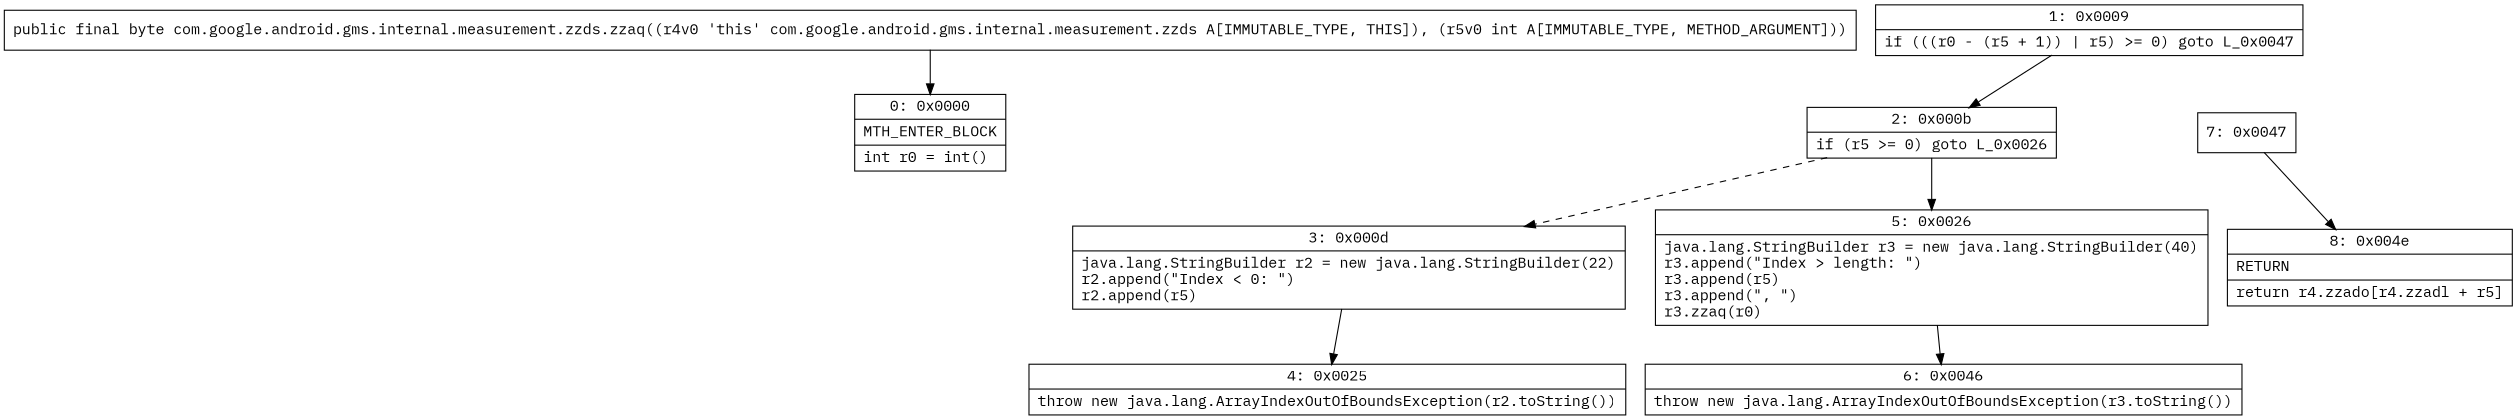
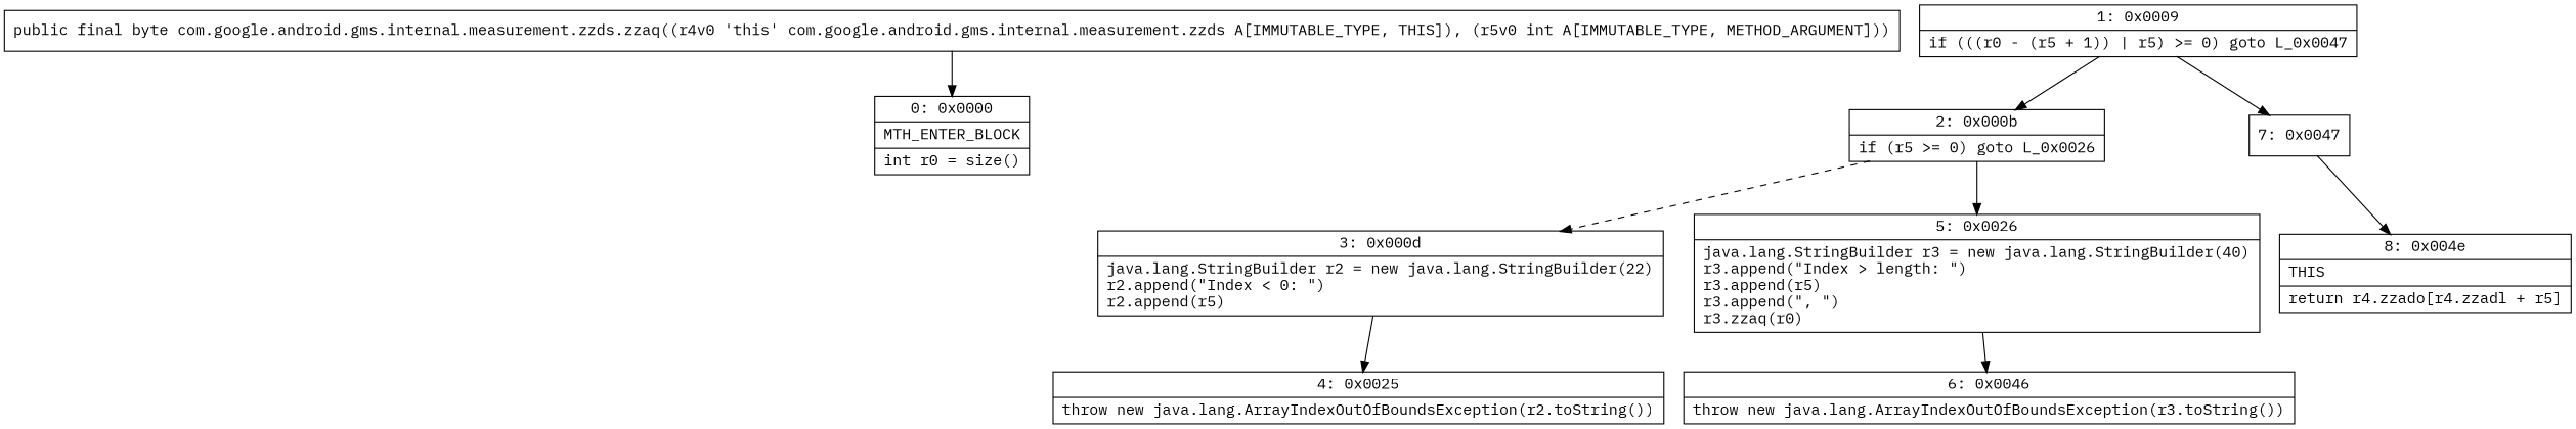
  digraph {
    fontname="IBM Plex Mono"
    node [fontname="IBM Plex Mono" shape=record]
    edge [fontname="IBM Plex Mono"]
-   n1 [label="{0\:\ 0x0000|MTH_ENTER_BLOCK\l|int r0 = int()\l}"]
+   n1 [label="{0\:\ 0x0000|MTH_ENTER_BLOCK\l|int r0 = size()\l}"]
    n2 [label="{1\:\ 0x0009|if (((r0 \- (r5 + 1)) \| r5) \>= 0) goto L_0x0047\l}"]
    n3 [label="{2\:\ 0x000b|if (r5 \>= 0) goto L_0x0026\l}"]
    n4 [label="{7\:\ 0x0047}"]
    n5 [label="{3\:\ 0x000d|java.lang.StringBuilder r2 = new java.lang.StringBuilder(22)\lr2.append(\"Index \< 0: \")\lr2.append(r5)\l}"]
    n6 [label="{5\:\ 0x0026|java.lang.StringBuilder r3 = new java.lang.StringBuilder(40)\lr3.append(\"Index \> length: \")\lr3.append(r5)\lr3.append(\", \")\lr3.zzaq(r0)\l}"]
-   n7 [label="{8\:\ 0x004e|RETURN\l|return r4.zzado[r4.zzadl + r5]\l}"]
+   n7 [label="{8\:\ 0x004e|THIS\l|return r4.zzado[r4.zzadl + r5]\l}"]
    n8 [label="{4\:\ 0x0025|throw new java.lang.ArrayIndexOutOfBoundsException(r2.toString())\l}"]
    n9 [label="{6\:\ 0x0046|throw new java.lang.ArrayIndexOutOfBoundsException(r3.toString())\l}"]
    n10 [label="{public final byte com.google.android.gms.internal.measurement.zzds.zzaq((r4v0 'this' com.google.android.gms.internal.measurement.zzds A[IMMUTABLE_TYPE, THIS]), (r5v0 int A[IMMUTABLE_TYPE, METHOD_ARGUMENT])) }"]
    n2 -> n3 [style=solid]
+   n2 -> n4
    n3 -> n5 [style=dashed]
    n3 -> n6
    n4 -> n7
    n5 -> n8
    n6 -> n9
    n10 -> n1
  }
